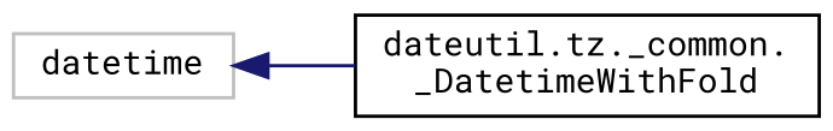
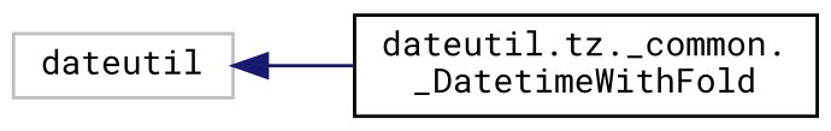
  digraph {
    rankdir=LR
    fontname="Roboto Mono"
    node [fillcolor=white fontname="Roboto Mono" fontsize=10 shape=record style=filled]
-   n1 [color=grey75 height=0.2 label=datetime width=0.4]
+   n1 [color=grey75 height=0.2 label=dateutil width=0.4]
    n2 [color=black height=0.2 label="dateutil.tz._common.\l_DatetimeWithFold" width=0.4]
    n1 -> n2 [color=midnightblue dir=back fontname="Roboto Mono" fontsize=10 labelfontname=Helvetica labelfontsize=10 style=solid]
  }
